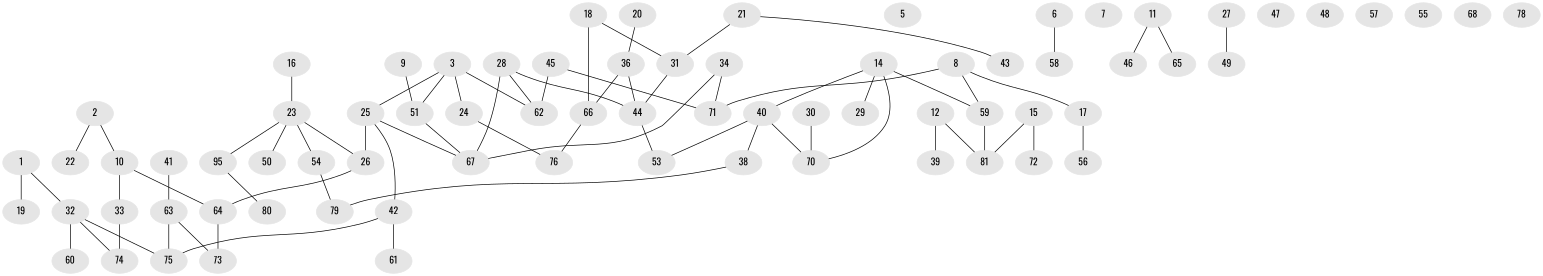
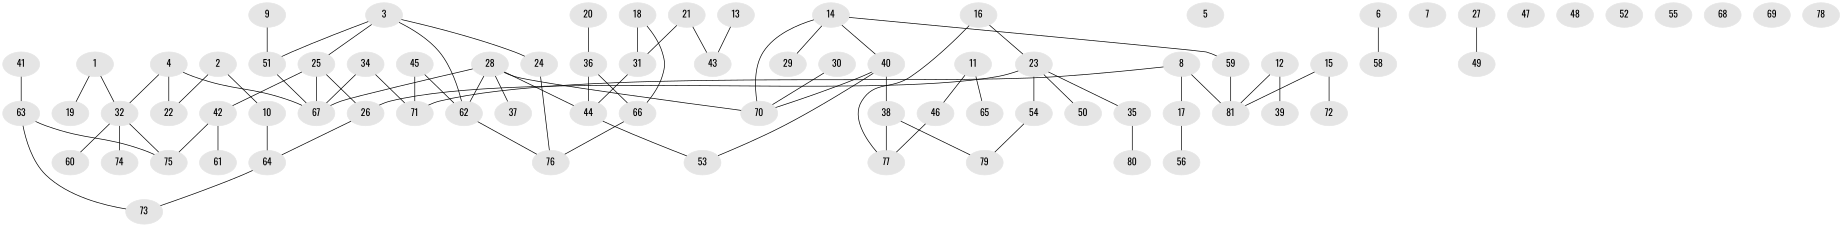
  graph {
    fontname=Oswald
    node [color=gray90 fontname=Oswald style=filled]
    edge [fontname=Oswald]
    1
    19
    32
    60
    74
    75
    2
    10
    22
-   33
    64
    3
    24
    25
    51
    62
    76
    67
    26
    42
+   4
    5
    6
    58
    7
    8
    17
    71
    81
    56
    9
    73
    11
    46
    65
+   77
    12
    39
+   13
    43
    14
    29
    40
    59
    70
    38
    53
    15
    72
    16
    23
-   35 [label=95]
+   35
    50
    54
    18
    31
    66
    44
    20
    36
    21
    80
    79
    61
    27
    49
    28
+   37
    30
    34
    41
    63
    45
    47
    48
-   52 [label=57]
+   52
    55
    68
+   69
    78
    1 -- 19
    1 -- 32
    32 -- 60
    32 -- 74
    32 -- 75
    2 -- 10
    2 -- 22
-   10 -- 33
    10 -- 64
-   33 -- 74
    64 -- 73
    3 -- 24
    3 -- 25
    3 -- 51
    3 -- 62
    24 -- 76
    25 -- 67
    25 -- 26
    25 -- 42
    51 -- 67
+   62 -- 76
    26 -- 64
    42 -- 75
    42 -- 61
+   4 -- 32
+   4 -- 22
+   4 -- 67
    6 -- 58
    8 -- 17
    8 -- 71
-   8 -- 59
+   8 -- 81
    17 -- 56
    9 -- 51
    11 -- 46
    11 -- 65
+   46 -- 77
    12 -- 81
    12 -- 39
+   13 -- 43
    14 -- 29
    14 -- 40
    14 -- 59
    14 -- 70
    40 -- 70
    40 -- 38
    40 -- 53
    59 -- 81
+   38 -- 77
    38 -- 79
    15 -- 81
    15 -- 72
+   16 -- 77
    16 -- 23
    23 -- 26
    23 -- 35
    23 -- 50
    23 -- 54
    35 -- 80
    54 -- 79
    18 -- 31
    18 -- 66
    31 -- 44
    66 -- 76
    44 -- 53
    20 -- 36
    36 -- 66
    36 -- 44
    21 -- 43
    21 -- 31
    27 -- 49
    28 -- 62
    28 -- 67
+   28 -- 70
    28 -- 44
+   28 -- 37
    30 -- 70
    34 -- 67
    34 -- 71
    41 -- 63
    63 -- 75
    63 -- 73
    45 -- 62
    45 -- 71
  }
